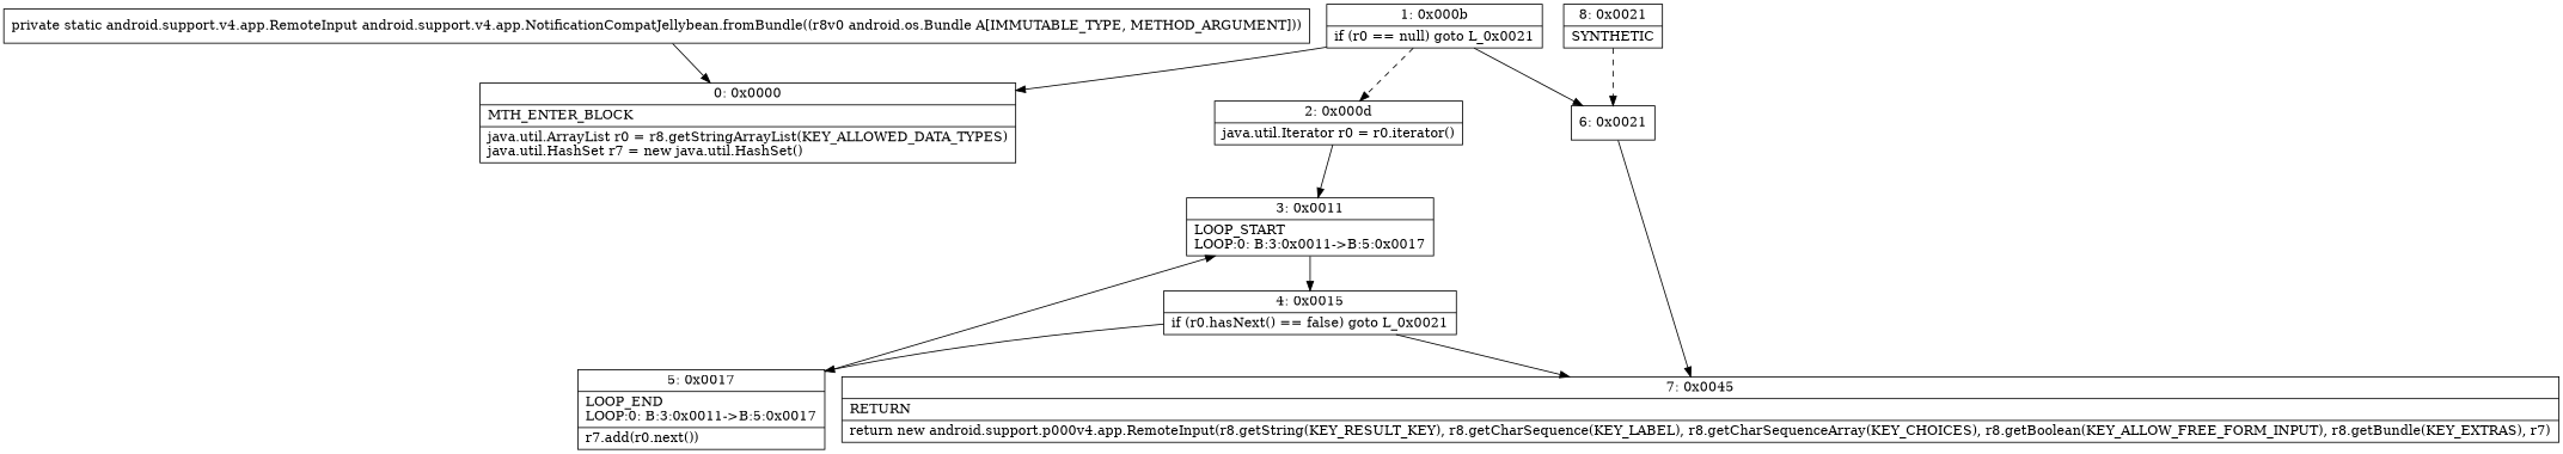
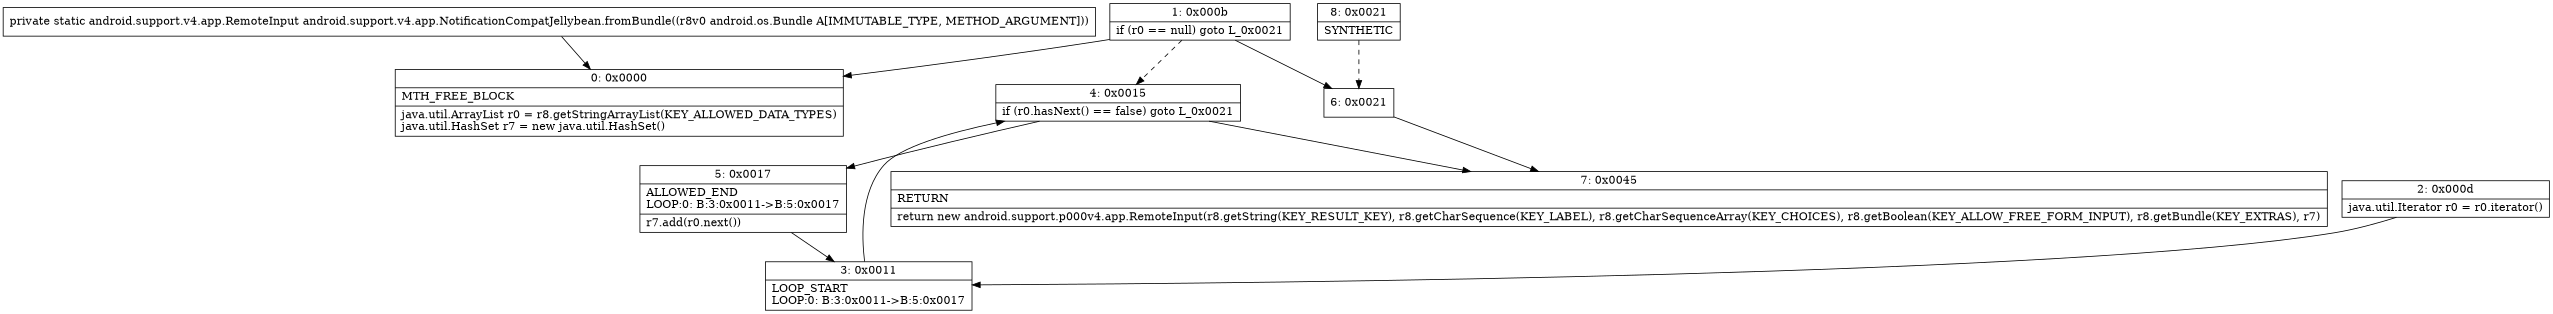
  digraph {
    fontname="DejaVu Serif"
    node [fontname="DejaVu Serif" shape=record]
    edge [fontname="DejaVu Serif"]
-   n1 [label="{0\:\ 0x0000|MTH_ENTER_BLOCK\l|java.util.ArrayList r0 = r8.getStringArrayList(KEY_ALLOWED_DATA_TYPES)\ljava.util.HashSet r7 = new java.util.HashSet()\l}"]
+   n1 [label="{0\:\ 0x0000|MTH_FREE_BLOCK\l|java.util.ArrayList r0 = r8.getStringArrayList(KEY_ALLOWED_DATA_TYPES)\ljava.util.HashSet r7 = new java.util.HashSet()\l}"]
    n2 [label="{1\:\ 0x000b|if (r0 == null) goto L_0x0021\l}"]
    n3 [label="{2\:\ 0x000d|java.util.Iterator r0 = r0.iterator()\l}"]
    n4 [label="{6\:\ 0x0021}"]
    n5 [label="{3\:\ 0x0011|LOOP_START\lLOOP:0: B:3:0x0011\-\>B:5:0x0017\l}"]
    n6 [label="{7\:\ 0x0045|RETURN\l|return new android.support.p000v4.app.RemoteInput(r8.getString(KEY_RESULT_KEY), r8.getCharSequence(KEY_LABEL), r8.getCharSequenceArray(KEY_CHOICES), r8.getBoolean(KEY_ALLOW_FREE_FORM_INPUT), r8.getBundle(KEY_EXTRAS), r7)\l}"]
    n7 [label="{4\:\ 0x0015|if (r0.hasNext() == false) goto L_0x0021\l}"]
-   n8 [label="{5\:\ 0x0017|LOOP_END\lLOOP:0: B:3:0x0011\-\>B:5:0x0017\l|r7.add(r0.next())\l}"]
+   n8 [label="{5\:\ 0x0017|ALLOWED_END\lLOOP:0: B:3:0x0011\-\>B:5:0x0017\l|r7.add(r0.next())\l}"]
    n9 [label="{8\:\ 0x0021|SYNTHETIC\l}"]
    n10 [label="{private static android.support.v4.app.RemoteInput android.support.v4.app.NotificationCompatJellybean.fromBundle((r8v0 android.os.Bundle A[IMMUTABLE_TYPE, METHOD_ARGUMENT])) }"]
    n2 -> n1
-   n2 -> n3 [style=dashed]
+   n2 -> n7 [style=dashed]
    n2 -> n4
    n3 -> n5
    n4 -> n6
    n5 -> n7
    n7 -> n6
    n7 -> n8 [style=solid]
    n8 -> n5
    n9 -> n4 [style=dashed]
    n10 -> n1
  }
